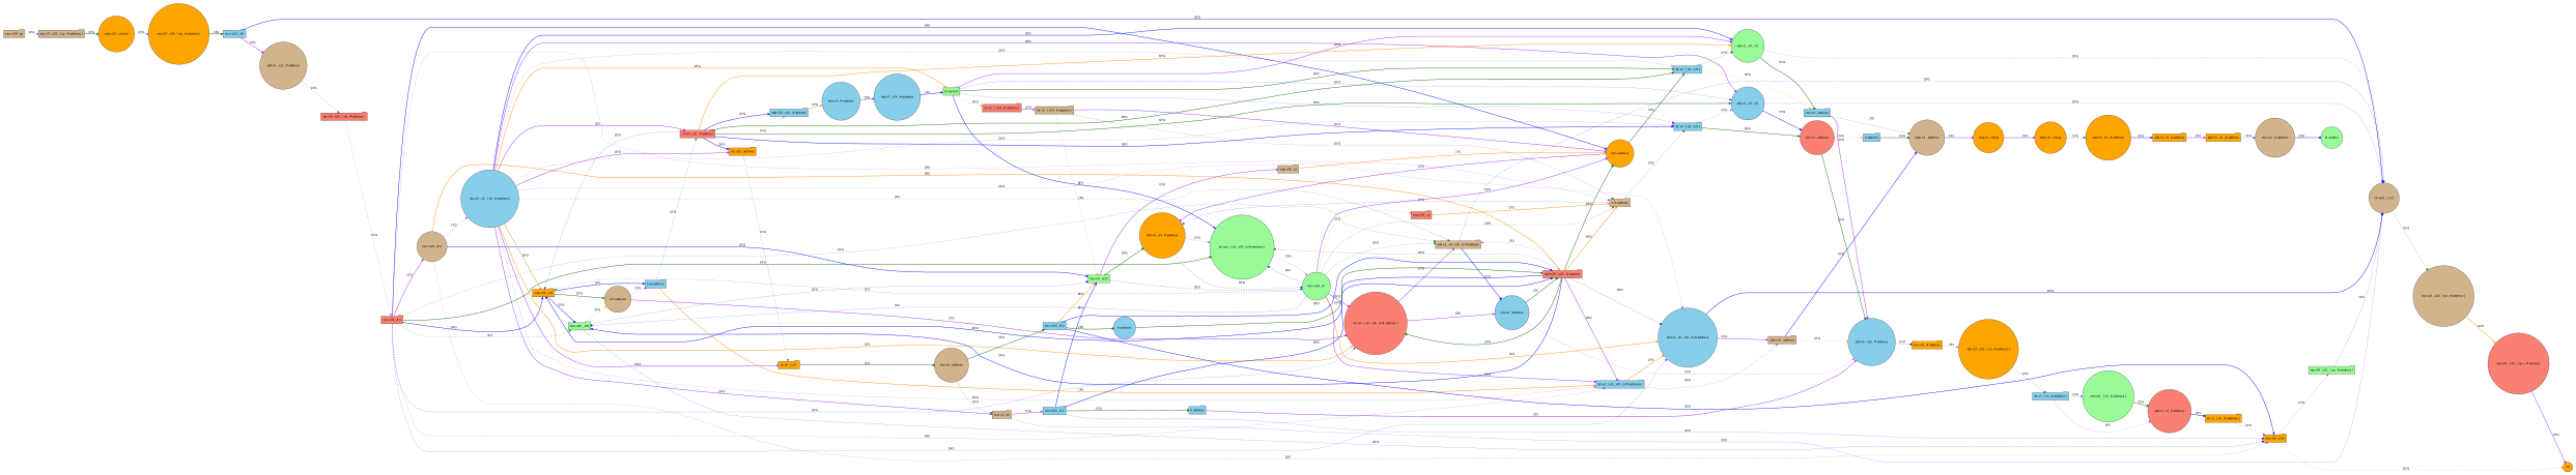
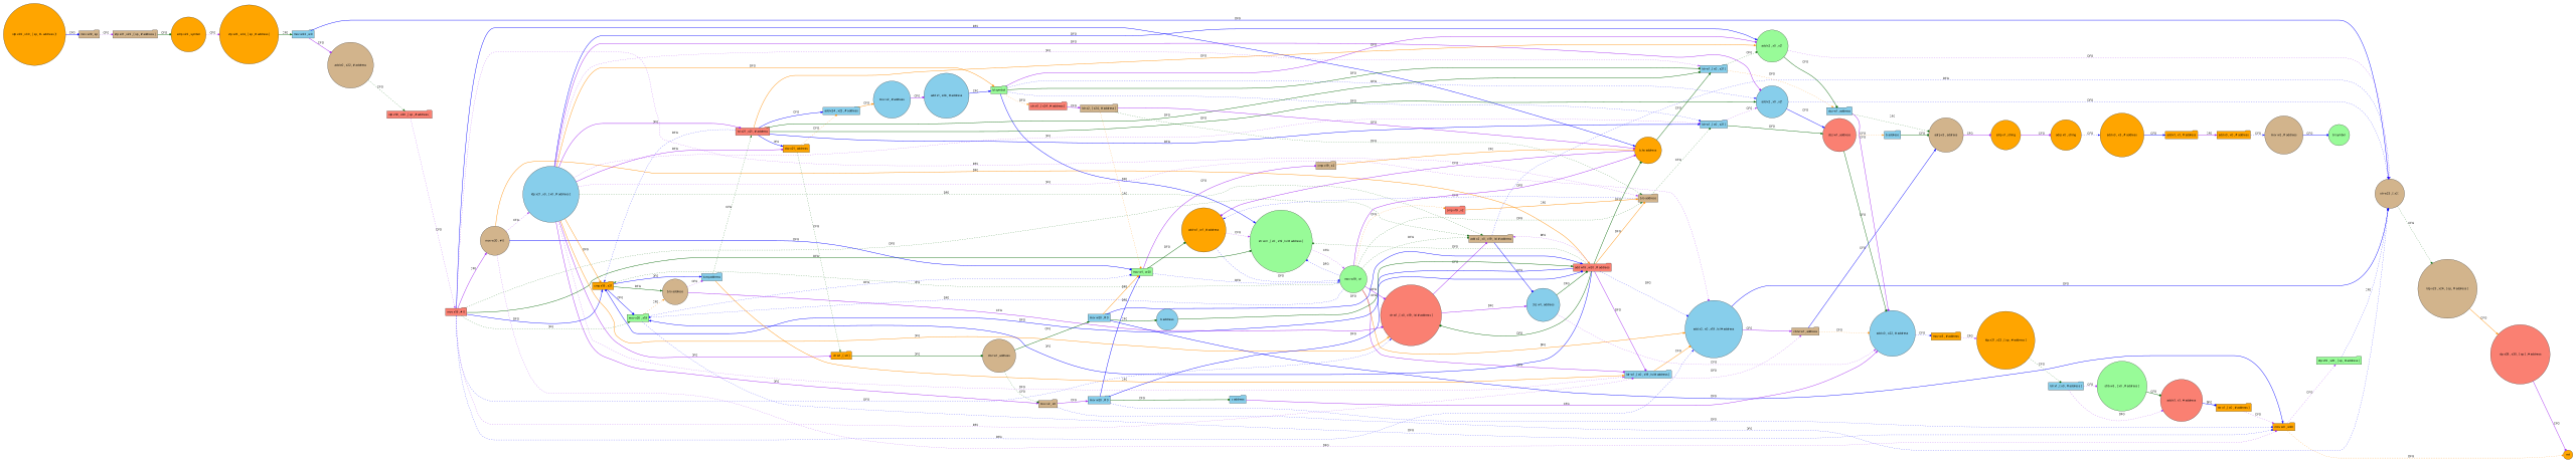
  digraph {
    fontname=Inter
    rankdir=LR
    node [fillcolor=skyblue fontname=Inter shape=folder style=filled]
    edge [arrowhead=dot color=purple fontname=Inter style=bold]
+   n1 [fillcolor=orange label="stp x29 , x30 , [ sp , #- address ]!" shape=circle]
    n2 [fillcolor=tan label="mov x29 , sp"]
    n3 [fillcolor=tan label="stp x21 , x22 , [ sp , # address ]"]
    n4 [fillcolor=orange label="adrp x22 , symbol" shape=circle]
    n5 [fillcolor=orange label="stp x23 , x24 , [ sp , # address ]" shape=circle]
    n6 [label="mov w23 , w0"]
    n7 [fillcolor=tan label="add x0 , x22 , # address" shape=circle]
    n8 [fillcolor=tan label="str w23 , [ x2 ]" shape=circle]
    n9 [fillcolor=salmon label="stp x19 , x20 , [ sp , # address ]"]
    n10 [fillcolor=tan label="ldp x23 , x24 , [ sp , # address ]" shape=circle]
    n11 [fillcolor=salmon label="mov x19 , # 0"]
    n12 [fillcolor=tan label="mov w20 , # 0" shape=circle]
    n13 [fillcolor=orange label="b.hs address" shape=circle]
    n14 [fillcolor=palegreen label="str wzr , [ x0 , x19 , lsl # address ]" shape=circle]
    n15 [fillcolor=tan label="b.lo address"]
    n16 [fillcolor=orange label="cmp x19 , x21"]
    n17 [fillcolor=palegreen label="mov x20 , x19"]
    n18 [fillcolor=salmon label="ldr w1 , [ x0 , x19 , lsl # address ]" shape=circle]
    n19 [fillcolor=tan label="add x2 , x0 , x19 , lsl # address"]
    n20 [label="ldr w1 , [ x0 , x19 , lsl # address ]"]
    n21 [label="add x2 , x0 , x19 , lsl # address" shape=circle]
    n22 [label="ldp x21 , x0 , [ x0 , # address ]" shape=circle]
    n23 [fillcolor=palegreen label="mov w1 , w20"]
    n24 [fillcolor=salmon label="add w19 , w20 , # address"]
    n25 [fillcolor=orange label="mov w0 , w20"]
    n26 [label="ldr w1 , [ x0 , x21 ]"]
    n27 [fillcolor=orange label="add w1 , w1 , # address" shape=circle]
    n28 [fillcolor=palegreen label="mov w19 , w1" shape=circle]
    n29 [label="ldr w1 , [ x0 , x21 ]"]
    n30 [fillcolor=tan label="b.lo address" shape=circle]
    n31 [label="b.eq address"]
    n32 [label="cbz w1 , address" shape=circle]
    n33 [fillcolor=tan label="cbnz w1 , address"]
    n34 [fillcolor=orange label="cbz x21 , address"]
    n35 [fillcolor=orange label="ldr w1 , [ x0 ]"]
    n36 [fillcolor=palegreen label="bl symbol"]
    n37 [fillcolor=tan label="mov x2 , x0"]
    n38 [fillcolor=palegreen label="add x2 , x0 , x21" shape=circle]
    n39 [label="add x2 , x0 , x21" shape=circle]
    n40 [fillcolor=salmon label="lsl x21 , x21 , # address"]
    n41 [fillcolor=tan label="cmp x19 , x2"]
    n42 [fillcolor=palegreen label="ldp x19 , x20 , [ sp , # address ]"]
    n43 [fillcolor=orange label=ret shape=circle]
    n44 [label="add x24 , x22 , # address"]
    n45 [fillcolor=tan label="cbz w1 , address" shape=circle]
    n46 [fillcolor=salmon label="str x0 , [ x24 , # address ]"]
    n47 [label="cbz w1 , address"]
    n48 [label="mov w20 , # 0"]
    n49 [fillcolor=salmon label="cbz w1 , address" shape=circle]
    n50 [label="mov x2 , # address" shape=circle]
    n51 [label="add x1 , x24 , # address" shape=circle]
    n52 [label="mov w20 , # 0"]
    n53 [fillcolor=tan label="ldr x2 , [ x24 , # address ]"]
    n54 [fillcolor=salmon label="cmp x19 , x2"]
    n55 [label="add x0 , x22 , # address" shape=circle]
    n56 [fillcolor=tan label="adrp x3 , address" shape=circle]
    n57 [label="b address" shape=circle]
    n58 [label="b address"]
    n59 [fillcolor=orange label="mov w3 , # address"]
    n60 [fillcolor=orange label="adrp x1 , string" shape=circle]
    n61 [fillcolor=orange label="ldp x21 , x22 , [ sp , # address ]" shape=circle]
    n62 [fillcolor=orange label="adrp x0 , string" shape=circle]
    n63 [label="b address"]
    n64 [label="ldr x1 , [ x0 , # address ]"]
    n65 [fillcolor=palegreen label="strb w3 , [ x0 , # address ]" shape=circle]
    n66 [fillcolor=salmon label="add x1 , x1 , # address" shape=circle]
    n67 [fillcolor=orange label="str x1 , [ x0 , # address ]"]
    n68 [fillcolor=salmon label="ldp x29 , x30 , [ sp ] , # address" shape=circle]
    n69 [fillcolor=orange label="add x3 , x3 , # address" shape=circle]
    n70 [fillcolor=orange label="add x1 , x1 , # address"]
    n71 [fillcolor=orange label="add x0 , x0 , # address"]
    n72 [fillcolor=tan label="mov w2 , # address" shape=circle]
    n73 [fillcolor=palegreen label="bl symbol" shape=circle]
+   n1 -> n2 [color=blue label=CFG]
    n2 -> n3 [label=CFG style=dashed]
    n3 -> n4 [color=darkgreen label=CFG]
    n4 -> n5 [label=CFG style=dashed]
    n5 -> n6 [arrowhead=normal color=darkgreen label=CFG]
    n6 -> n7 [label=CFG]
    n6 -> n8 [arrowhead=normal color=blue label=DFG]
    n7 -> n9 [arrowhead=normal color=darkgreen label=CFG style=dashed]
    n8 -> n10 [color=darkgreen label=CFG style=dashed]
    n9 -> n11 [arrowhead=normal label=CFG style=dashed]
    n10 -> n68 [arrowhead=normal color=darkorange label=CFG]
    n11 -> n12 [arrowhead=normal label=CFG]
    n11 -> n13 [arrowhead=normal color=blue label=DFG]
    n11 -> n14 [color=darkgreen label=DFG]
    n11 -> n15 [arrowhead=normal label=DFG style=dashed]
    n11 -> n16 [arrowhead=normal color=blue label=DFG]
    n11 -> n17 [arrowhead=normal color=darkgreen label=DFG style=dashed]
    n11 -> n18 [arrowhead=normal color=blue label=DFG style=dashed]
    n11 -> n19 [color=darkgreen label=DFG style=dashed]
    n11 -> n20 [label=DFG style=dashed]
    n11 -> n21 [arrowhead=normal color=blue label=DFG style=dashed]
    n12 -> n22 [arrowhead=normal label=CFG style=dashed]
    n12 -> n23 [color=blue label=DFG]
    n12 -> n24 [arrowhead=normal color=darkorange label=DFG]
    n12 -> n25 [label=DFG style=dashed]
    n13 -> n26 [arrowhead=normal color=darkgreen label=CFG]
    n13 -> n27 [label=CFG]
    n14 -> n28 [arrowhead=normal label=CFG style=dashed]
    n15 -> n27 [arrowhead=normal color=blue label=CFG style=dashed]
    n15 -> n29 [color=darkgreen label=CFG style=dashed]
    n16 -> n17 [color=blue label=CFG]
    n16 -> n30 [arrowhead=normal color=darkgreen label=DFG]
    n16 -> n31 [arrowhead=normal color=blue label=DFG]
    n17 -> n23 [color=blue label=DFG style=dashed]
    n17 -> n25 [color=blue label=DFG style=dashed]
    n17 -> n30 [arrowhead=normal color=darkorange label=CFG style=dashed]
    n18 -> n19 [label=CFG]
    n18 -> n32 [arrowhead=normal label=DFG]
    n19 -> n8 [arrowhead=normal color=blue label=DFG style=dashed]
    n19 -> n32 [color=blue label=CFG]
    n20 -> n21 [color=darkorange label=CFG]
    n20 -> n33 [arrowhead=normal label=DFG style=dashed]
    n21 -> n8 [color=blue label=DFG]
    n21 -> n33 [arrowhead=normal label=CFG]
    n22 -> n16 [color=darkorange label=DFG]
    n22 -> n18 [arrowhead=normal color=darkorange label=DFG]
    n22 -> n19 [arrowhead=normal color=darkgreen label=DFG style=dashed]
    n22 -> n20 [arrowhead=normal label=DFG style=dashed]
    n22 -> n21 [label=DFG style=dashed]
    n22 -> n26 [arrowhead=normal label=DFG style=dashed]
    n22 -> n29 [label=DFG style=dashed]
    n22 -> n34 [label=DFG]
    n22 -> n35 [label=DFG]
    n22 -> n36 [arrowhead=normal color=darkorange label=DFG]
    n22 -> n37 [arrowhead=normal label=DFG]
    n22 -> n38 [arrowhead=normal color=blue label=DFG]
    n22 -> n39 [label=DFG]
    n22 -> n40 [label=DFG]
    n23 -> n27 [color=darkgreen label=DFG]
    n23 -> n28 [arrowhead=normal color=blue label=DFG style=dashed]
    n23 -> n41 [label=CFG]
    n24 -> n13 [color=darkgreen label=DFG]
    n24 -> n14 [color=darkgreen label=DFG style=dashed]
    n24 -> n15 [color=darkorange label=DFG]
    n24 -> n16 [color=blue label=DFG]
    n24 -> n17 [arrowhead=normal color=blue label=DFG]
    n24 -> n18 [color=darkgreen label=DFG]
    n24 -> n19 [arrowhead=normal label=DFG style=dashed]
    n24 -> n20 [label=DFG]
    n24 -> n21 [color=blue label=DFG style=dashed]
    n25 -> n42 [arrowhead=normal label=CFG style=dashed]
    n25 -> n43 [color=darkorange label=DFG style=dashed]
    n26 -> n38 [color=darkgreen label=CFG style=dashed]
    n26 -> n47 [arrowhead=normal color=darkorange label=DFG style=dashed]
    n27 -> n14 [arrowhead=normal label=CFG style=dashed]
    n27 -> n28 [color=blue label=DFG style=dashed]
    n28 -> n13 [label=DFG]
    n28 -> n14 [color=blue label=DFG style=dashed]
    n28 -> n15 [arrowhead=normal color=darkgreen label=DFG style=dashed]
    n28 -> n16 [arrowhead=normal color=darkgreen label=DFG style=dashed]
    n28 -> n17 [color=blue label=DFG style=dashed]
    n28 -> n18 [label=DFG]
    n28 -> n19 [color=darkgreen label=DFG style=dashed]
    n28 -> n20 [label=DFG]
    n28 -> n21 [arrowhead=normal color=darkorange label=DFG]
    n28 -> n54 [color=darkorange label=CFG style=dashed]
    n29 -> n39 [arrowhead=normal label=CFG style=dashed]
    n29 -> n49 [arrowhead=normal color=darkgreen label=DFG]
    n30 -> n18 [label=CFG]
    n30 -> n31 [label=CFG style=dashed]
    n31 -> n20 [arrowhead=normal color=darkorange label=CFG]
    n31 -> n40 [arrowhead=normal color=darkgreen label=CFG style=dashed]
    n32 -> n24 [color=darkgreen label=CFG]
    n32 -> n55 [arrowhead=normal label=CFG style=dashed]
    n33 -> n55 [color=darkorange label=CFG style=dashed]
    n33 -> n56 [arrowhead=normal color=blue label=CFG]
    n34 -> n35 [arrowhead=normal color=darkgreen label=CFG style=dashed]
    n34 -> n44 [color=darkorange label=CFG style=dashed]
    n35 -> n45 [color=darkgreen label=DFG]
    n36 -> n14 [arrowhead=normal color=blue label=DFG]
    n36 -> n26 [color=darkgreen label=DFG]
    n36 -> n29 [color=blue label=DFG style=dashed]
    n36 -> n38 [label=DFG]
    n36 -> n39 [arrowhead=normal color=blue label=DFG style=dashed]
    n36 -> n46 [arrowhead=normal color=darkorange label=DFG style=dashed]
    n37 -> n8 [arrowhead=normal color=blue label=DFG style=dashed]
    n37 -> n48 [arrowhead=normal label=CFG]
    n38 -> n8 [arrowhead=normal label=DFG style=dashed]
    n38 -> n47 [color=darkgreen label=CFG]
    n39 -> n8 [arrowhead=normal color=blue label=DFG style=dashed]
    n39 -> n49 [arrowhead=normal color=blue label=CFG]
    n40 -> n16 [arrowhead=normal color=blue label=DFG style=dashed]
    n40 -> n26 [color=darkgreen label=DFG]
    n40 -> n29 [arrowhead=normal color=blue label=DFG]
    n40 -> n34 [arrowhead=normal color=blue label=DFG]
    n40 -> n38 [arrowhead=normal color=darkorange label=DFG]
    n40 -> n39 [arrowhead=normal color=darkgreen label=DFG]
    n40 -> n44 [arrowhead=normal color=blue label=CFG]
    n41 -> n13 [color=darkorange label=CFG]
    n42 -> n8 [arrowhead=normal color=blue label=CFG style=dashed]
    n44 -> n50 [arrowhead=normal color=darkorange label=CFG]
    n45 -> n37 [color=darkgreen label=CFG style=dashed]
    n45 -> n52 [arrowhead=normal color=darkgreen label=CFG]
    n46 -> n53 [arrowhead=normal label=CFG]
    n47 -> n55 [label=CFG]
    n47 -> n56 [color=darkgreen label=CFG style=dashed]
    n48 -> n23 [arrowhead=normal color=blue label=DFG]
    n48 -> n24 [color=blue label=DFG]
    n48 -> n25 [color=blue label=DFG style=dashed]
    n48 -> n58 [color=darkgreen label=CFG]
    n49 -> n55 [color=darkgreen label=CFG]
    n49 -> n63 [arrowhead=normal color=darkorange label=CFG style=dashed]
    n50 -> n51 [label=CFG]
    n51 -> n36 [arrowhead=normal color=blue label=CFG]
    n52 -> n23 [color=darkorange label=DFG]
    n52 -> n24 [arrowhead=normal color=blue label=DFG]
    n52 -> n25 [arrowhead=normal color=blue label=DFG]
    n52 -> n57 [color=darkgreen label=CFG]
    n53 -> n13 [label=DFG]
    n53 -> n15 [arrowhead=normal color=darkgreen label=DFG style=dashed]
    n53 -> n23 [color=darkorange label=CFG style=dashed]
    n54 -> n15 [arrowhead=normal color=darkorange label=CFG]
    n55 -> n59 [color=blue label=CFG style=dashed]
    n56 -> n60 [label=CFG]
    n57 -> n24 [arrowhead=normal color=darkgreen label=CFG]
    n58 -> n55 [arrowhead=normal label=CFG]
    n59 -> n61 [arrowhead=normal label=CFG style=dashed]
    n60 -> n62 [label=CFG]
    n61 -> n64 [color=darkgreen label=CFG style=dashed]
    n62 -> n69 [arrowhead=normal color=blue label=CFG style=dashed]
    n63 -> n56 [color=darkgreen label=CFG]
    n64 -> n65 [label=CFG style=dashed]
    n64 -> n66 [label=DFG style=dashed]
    n65 -> n66 [color=darkgreen label=CFG]
    n66 -> n67 [color=blue label=DFG]
    n67 -> n25 [arrowhead=normal label=CFG style=dashed]
    n68 -> n43 [label=CFG]
    n69 -> n70 [arrowhead=normal color=blue label=CFG]
    n70 -> n71 [arrowhead=normal label=CFG]
    n71 -> n72 [arrowhead=normal color=blue label=CFG style=dashed]
    n72 -> n73 [color=blue label=CFG]
  }
